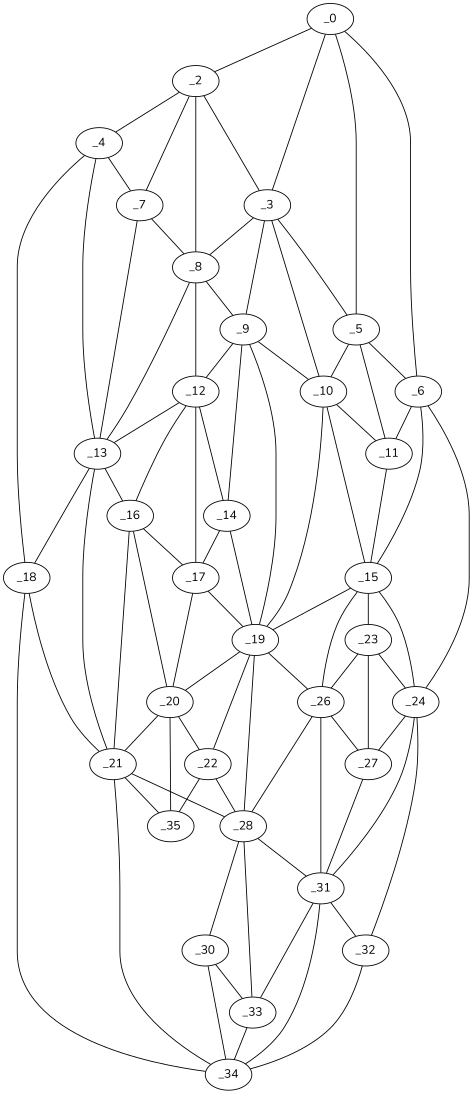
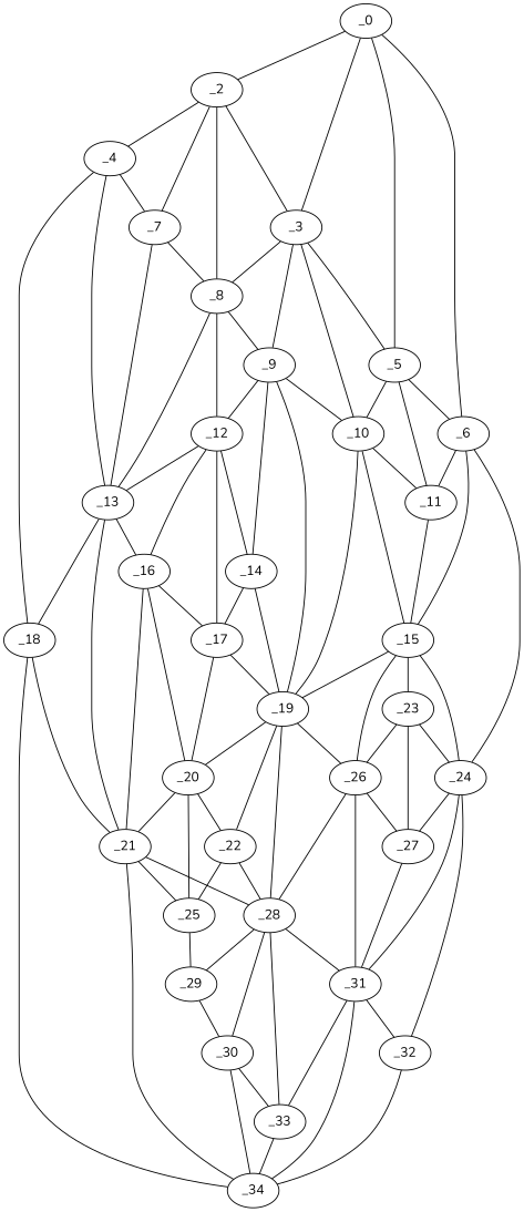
  graph {
    fontname=Nunito
    node [fontname=Nunito x=41 y=30]
    edge [fontname=Nunito valence=2]
    _0 [x=17 y=32]
    _2 [x=32 y=24]
    _3 [x=37 y=43]
    _5 [y=75]
    _6 [y=83]
    _4 [y=12]
    _7 [x=44 y=20]
    _8 [x=44]
    _9 [x=45 y=44]
    _10 [x=47 y=67]
    _11 [x=47 y=80]
    _15 [x=65 y=97]
    _24 [x=92 y=119]
    _13 [x=59 y=24]
    _18 [x=68 y=5]
    _12 [x=57 y=34]
    _14 [x=62 y=38]
    _19 [x=72 y=46]
    _23 [x=85 y=107]
    _26 [x=96 y=97]
    _27 [x=97 y=103]
    _31 [x=108 y=110]
    _32 [x=109 y=119]
    _16 [x=66 y=29]
    _21 [x=79 y=14]
    _34 [x=118 y=10]
    _17 [x=66 y=33]
    _20 [x=75 y=35]
    _22 [x=81 y=38]
    _28 [x=100 y=41]
-   _25 [x=94 y=25 label=_35]
+   _25 [x=94 y=25]
    _33 [x=111]
+   _29 [x=101 y=29]
    _30 [x=107]
    _0 -- _2 [valence=1]
    _0 -- _3
    _0 -- _5 [valence=1]
    _0 -- _6 [valence=1]
    _2 -- _3
    _2 -- _4
    _2 -- _7 [valence=1]
    _2 -- _8 [valence=1]
    _3 -- _5
    _3 -- _8
    _3 -- _9
    _3 -- _10
    _5 -- _6
    _5 -- _10
    _5 -- _11
    _6 -- _11
    _6 -- _15 [valence=1]
    _6 -- _24 [valence=1]
    _4 -- _7
    _4 -- _13
    _4 -- _18 [valence=1]
    _7 -- _8
    _7 -- _13 [valence=1]
    _8 -- _9 [valence=1]
    _8 -- _13
    _8 -- _12
    _9 -- _10
    _9 -- _12
    _9 -- _14
    _9 -- _19 [valence=1]
    _10 -- _11
    _10 -- _15
    _10 -- _19
    _11 -- _15
    _15 -- _24
    _15 -- _19
    _15 -- _23
    _15 -- _26
    _24 -- _27
    _24 -- _31
    _24 -- _32 [valence=1]
    _13 -- _18
    _13 -- _16
    _13 -- _21
    _18 -- _21
    _18 -- _34 [valence=1]
    _12 -- _13
    _12 -- _14 [valence=1]
    _12 -- _16 [valence=1]
    _12 -- _17
    _14 -- _19 [valence=1]
    _14 -- _17
    _19 -- _26
    _19 -- _20
    _19 -- _22
    _19 -- _28 [valence=1]
    _23 -- _24 [valence=1]
    _23 -- _26 [valence=1]
    _23 -- _27
    _26 -- _27
    _26 -- _31 [valence=1]
    _26 -- _28
    _27 -- _31
    _31 -- _32 [valence=1]
    _31 -- _34 [valence=1]
    _31 -- _33
    _32 -- _34 [valence=1]
    _16 -- _21
    _16 -- _17
    _16 -- _20
    _21 -- _34 [valence=1]
    _21 -- _28 [valence=1]
    _21 -- _25
    _17 -- _19
    _17 -- _20 [valence=1]
    _20 -- _21 [valence=1]
    _20 -- _22
    _20 -- _25
    _22 -- _28 [valence=1]
    _22 -- _25 [valence=1]
    _28 -- _31
    _28 -- _33 [valence=1]
+   _28 -- _29
    _28 -- _30
+   _25 -- _29
    _33 -- _34 [valence=1]
+   _29 -- _30
    _30 -- _34
    _30 -- _33
  }
